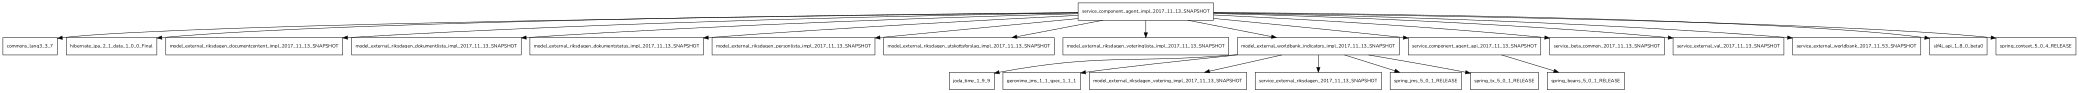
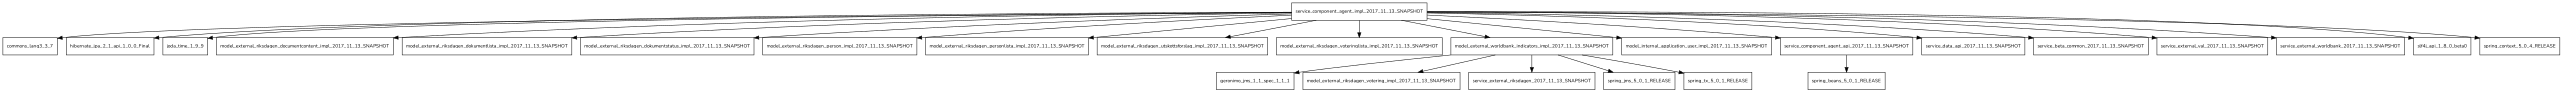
  digraph {
    fontname=Nunito
    node [fontname=Nunito fontsize=10.0 shape=box]
    edge [fontname=Nunito]
    service_component_agent_impl_2017_11_13_SNAPSHOT
    commons_lang3_3_7
-   hibernate_jpa_2_1_api_1_0_0_Final [label=hibernate_jpa_2_1_data_1_0_0_Final]
+   hibernate_jpa_2_1_api_1_0_0_Final
    n4 [label=joda_time_1_9_9]
    model_external_riksdagen_documentcontent_impl_2017_11_13_SNAPSHOT
    model_external_riksdagen_dokumentlista_impl_2017_11_13_SNAPSHOT
    model_external_riksdagen_dokumentstatus_impl_2017_11_13_SNAPSHOT
+   model_external_riksdagen_person_impl_2017_11_13_SNAPSHOT
    model_external_riksdagen_personlista_impl_2017_11_13_SNAPSHOT
    model_external_riksdagen_utskottsforslag_impl_2017_11_13_SNAPSHOT
    model_external_riksdagen_voteringlista_impl_2017_11_13_SNAPSHOT
    model_external_worldbank_indicators_impl_2017_11_13_SNAPSHOT
+   model_internal_application_user_impl_2017_11_13_SNAPSHOT
    service_component_agent_api_2017_11_13_SNAPSHOT
+   service_data_api_2017_11_13_SNAPSHOT
    n16 [label=service_beta_common_2017_11_13_SNAPSHOT]
    service_external_val_2017_11_13_SNAPSHOT
-   service_external_worldbank_2017_11_13_SNAPSHOT [label=service_external_worldbank_2017_11_53_SNAPSHOT]
+   service_external_worldbank_2017_11_13_SNAPSHOT
    slf4j_api_1_8_0_beta0
    n20 [label=spring_context_5_0_4_RELEASE]
    geronimo_jms_1_1_spec_1_1_1
    model_external_riksdagen_votering_impl_2017_11_13_SNAPSHOT
    service_external_riksdagen_2017_11_13_SNAPSHOT
    spring_jms_5_0_1_RELEASE
    spring_tx_5_0_1_RELEASE
    spring_beans_5_0_1_RELEASE
    service_component_agent_impl_2017_11_13_SNAPSHOT -> commons_lang3_3_7
    service_component_agent_impl_2017_11_13_SNAPSHOT -> hibernate_jpa_2_1_api_1_0_0_Final
-   model_external_worldbank_indicators_impl_2017_11_13_SNAPSHOT -> n4
+   service_component_agent_impl_2017_11_13_SNAPSHOT -> n4
    service_component_agent_impl_2017_11_13_SNAPSHOT -> model_external_riksdagen_documentcontent_impl_2017_11_13_SNAPSHOT
    service_component_agent_impl_2017_11_13_SNAPSHOT -> model_external_riksdagen_dokumentlista_impl_2017_11_13_SNAPSHOT
    service_component_agent_impl_2017_11_13_SNAPSHOT -> model_external_riksdagen_dokumentstatus_impl_2017_11_13_SNAPSHOT
+   service_component_agent_impl_2017_11_13_SNAPSHOT -> model_external_riksdagen_person_impl_2017_11_13_SNAPSHOT
    service_component_agent_impl_2017_11_13_SNAPSHOT -> model_external_riksdagen_personlista_impl_2017_11_13_SNAPSHOT
    service_component_agent_impl_2017_11_13_SNAPSHOT -> model_external_riksdagen_utskottsforslag_impl_2017_11_13_SNAPSHOT
    service_component_agent_impl_2017_11_13_SNAPSHOT -> model_external_riksdagen_voteringlista_impl_2017_11_13_SNAPSHOT
    service_component_agent_impl_2017_11_13_SNAPSHOT -> model_external_worldbank_indicators_impl_2017_11_13_SNAPSHOT
+   service_component_agent_impl_2017_11_13_SNAPSHOT -> model_internal_application_user_impl_2017_11_13_SNAPSHOT
    service_component_agent_impl_2017_11_13_SNAPSHOT -> service_component_agent_api_2017_11_13_SNAPSHOT
+   service_component_agent_impl_2017_11_13_SNAPSHOT -> service_data_api_2017_11_13_SNAPSHOT
    service_component_agent_impl_2017_11_13_SNAPSHOT -> n16
    service_component_agent_impl_2017_11_13_SNAPSHOT -> service_external_val_2017_11_13_SNAPSHOT
    service_component_agent_impl_2017_11_13_SNAPSHOT -> service_external_worldbank_2017_11_13_SNAPSHOT
    service_component_agent_impl_2017_11_13_SNAPSHOT -> slf4j_api_1_8_0_beta0
    service_component_agent_impl_2017_11_13_SNAPSHOT -> n20
    model_external_worldbank_indicators_impl_2017_11_13_SNAPSHOT -> geronimo_jms_1_1_spec_1_1_1
    model_external_worldbank_indicators_impl_2017_11_13_SNAPSHOT -> model_external_riksdagen_votering_impl_2017_11_13_SNAPSHOT
    model_external_worldbank_indicators_impl_2017_11_13_SNAPSHOT -> service_external_riksdagen_2017_11_13_SNAPSHOT
    model_external_worldbank_indicators_impl_2017_11_13_SNAPSHOT -> spring_jms_5_0_1_RELEASE
    model_external_worldbank_indicators_impl_2017_11_13_SNAPSHOT -> spring_tx_5_0_1_RELEASE
    service_component_agent_api_2017_11_13_SNAPSHOT -> spring_beans_5_0_1_RELEASE
  }
